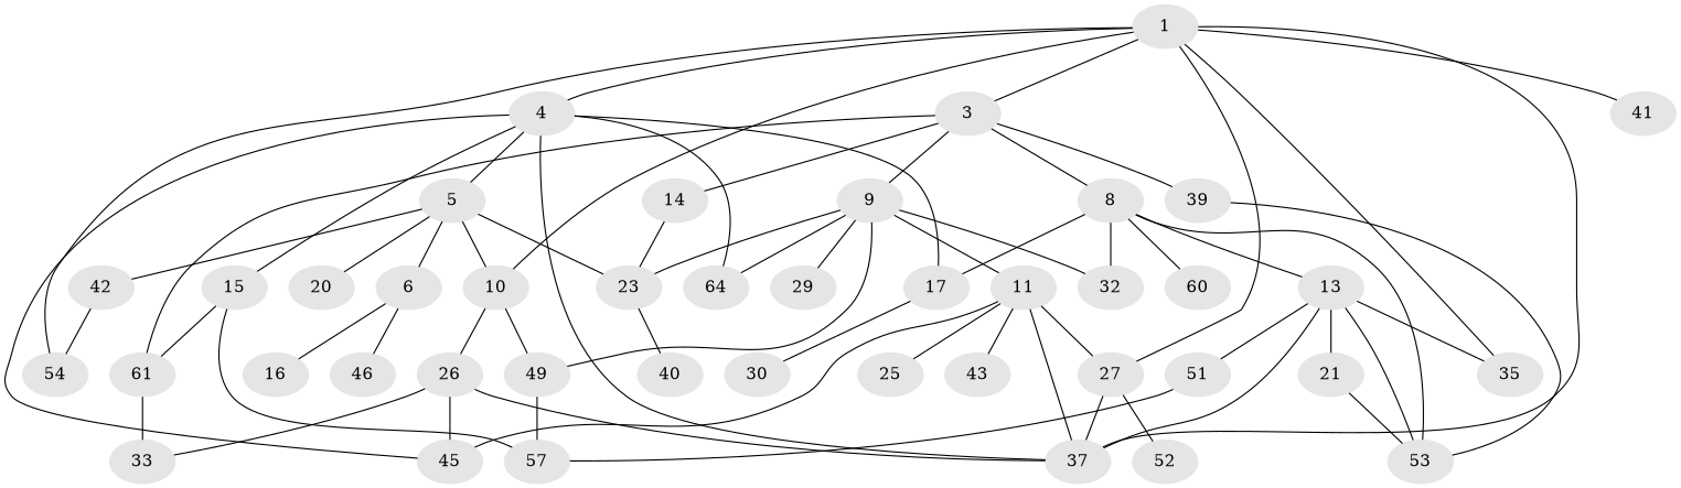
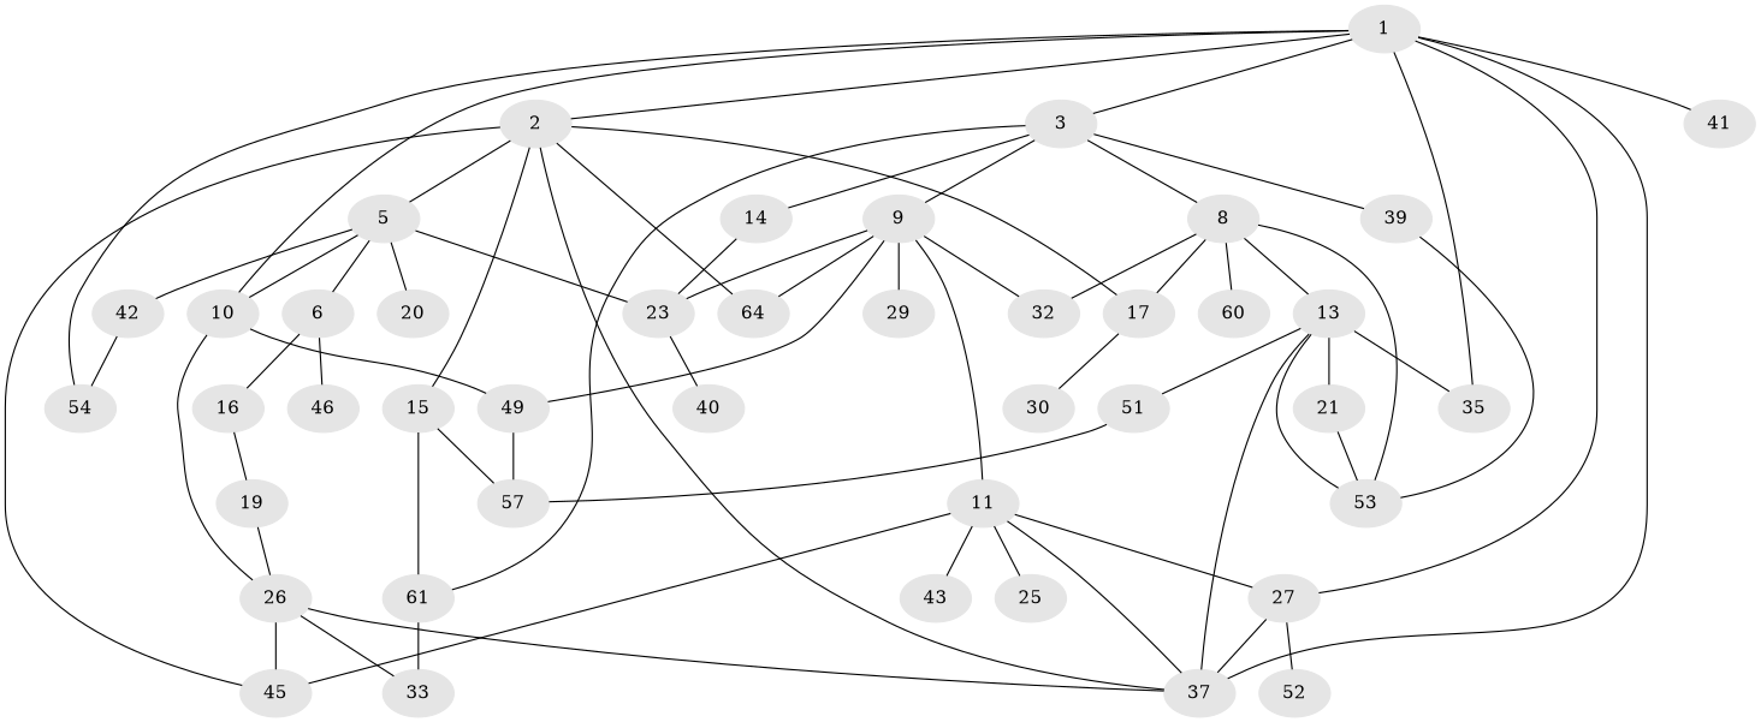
  graph {
    node [color=gray90 style=filled]
    1 [super="+4"]
-   2 [super="+63" label=4]
+   2 [super="+63"]
    3 [super="+7"]
    10 [super="+36"]
    27 [super="+31"]
    35
    37 [super="+48"]
    41
    n9 [label=54]
    5 [super="+50"]
    15 [super="+24"]
    17 [super="+18"]
    45
    64
    8 [super="+16"]
    9 [super="+22"]
    14
    39
    61
    49 [super="+56"]
    26 [super="+28"]
    52
    6
    20 [super="+62"]
    23 [super="+38"]
    42
    57
    30
    13 [super="+47"]
    32
    53 [super="+58"]
    60
    11 [super="+44"]
    29
    33
    n36 [label=16 super="+54"]
    46
    40
+   19 [super="+34"]
    21 [super="+55"]
    51
    25
    43
    1 -- 2
    1 -- 3
    1 -- 10
    1 -- 27
    1 -- 35
    1 -- 37
    1 -- 41
    1 -- n9
    2 -- 37
    2 -- 5
    2 -- 15
    2 -- 17
    2 -- 45
    2 -- 64
    3 -- 8
    3 -- 9
    3 -- 14
    3 -- 39
    3 -- 61
    10 -- 49
    10 -- 26
    27 -- 37
    27 -- 52
    5 -- 10
    5 -- 6
    5 -- 20
    5 -- 23
    5 -- 42
    15 -- 61
    15 -- 57
    17 -- 30
    8 -- 17
    8 -- 13
    8 -- 32
    8 -- 53
    8 -- 60
    9 -- 64
    9 -- 49
    9 -- 23
    9 -- 32
    9 -- 11
    9 -- 29
    14 -- 23
    39 -- 53
    61 -- 33 [weight=2]
    49 -- 57
    26 -- 37
    26 -- 45
    26 -- 33
    6 -- n36
    6 -- 46
    23 -- 40
    42 -- n9
    13 -- 35
    13 -- 37 [weight=2]
    13 -- 53
    13 -- 21
    13 -- 51
    11 -- 27
    11 -- 37
    11 -- 45
    11 -- 25
    11 -- 43
+   n36 -- 19
+   19 -- 26
    21 -- 53
    51 -- 57
  }
